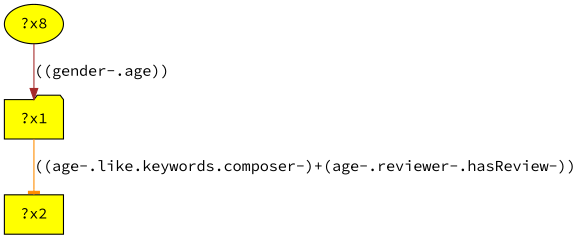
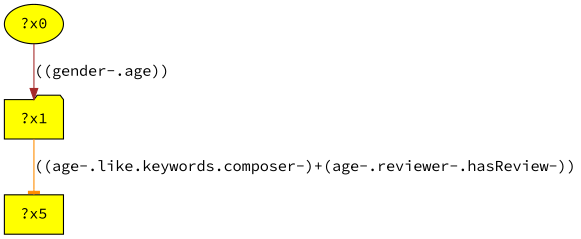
  digraph {
    fontname="Source Code Pro"
    node [fillcolor=yellow fontname="Source Code Pro" style="filled,"]
    edge [fontname="Source Code Pro"]
-   n1 [label="?x8" shape=ellipse]
+   n1 [label="?x0" shape=ellipse]
    n2 [label="?x1" shape=folder]
-   n3 [label="?x2" shape=box]
+   n3 [label="?x5" shape=box]
    n1 -> n2 [arrowhead=normal color=brown label="((gender-.age))"]
    n2 -> n3 [arrowhead=tee color=darkorange label="((age-.like.keywords.composer-)+(age-.reviewer-.hasReview-))"]
  }
